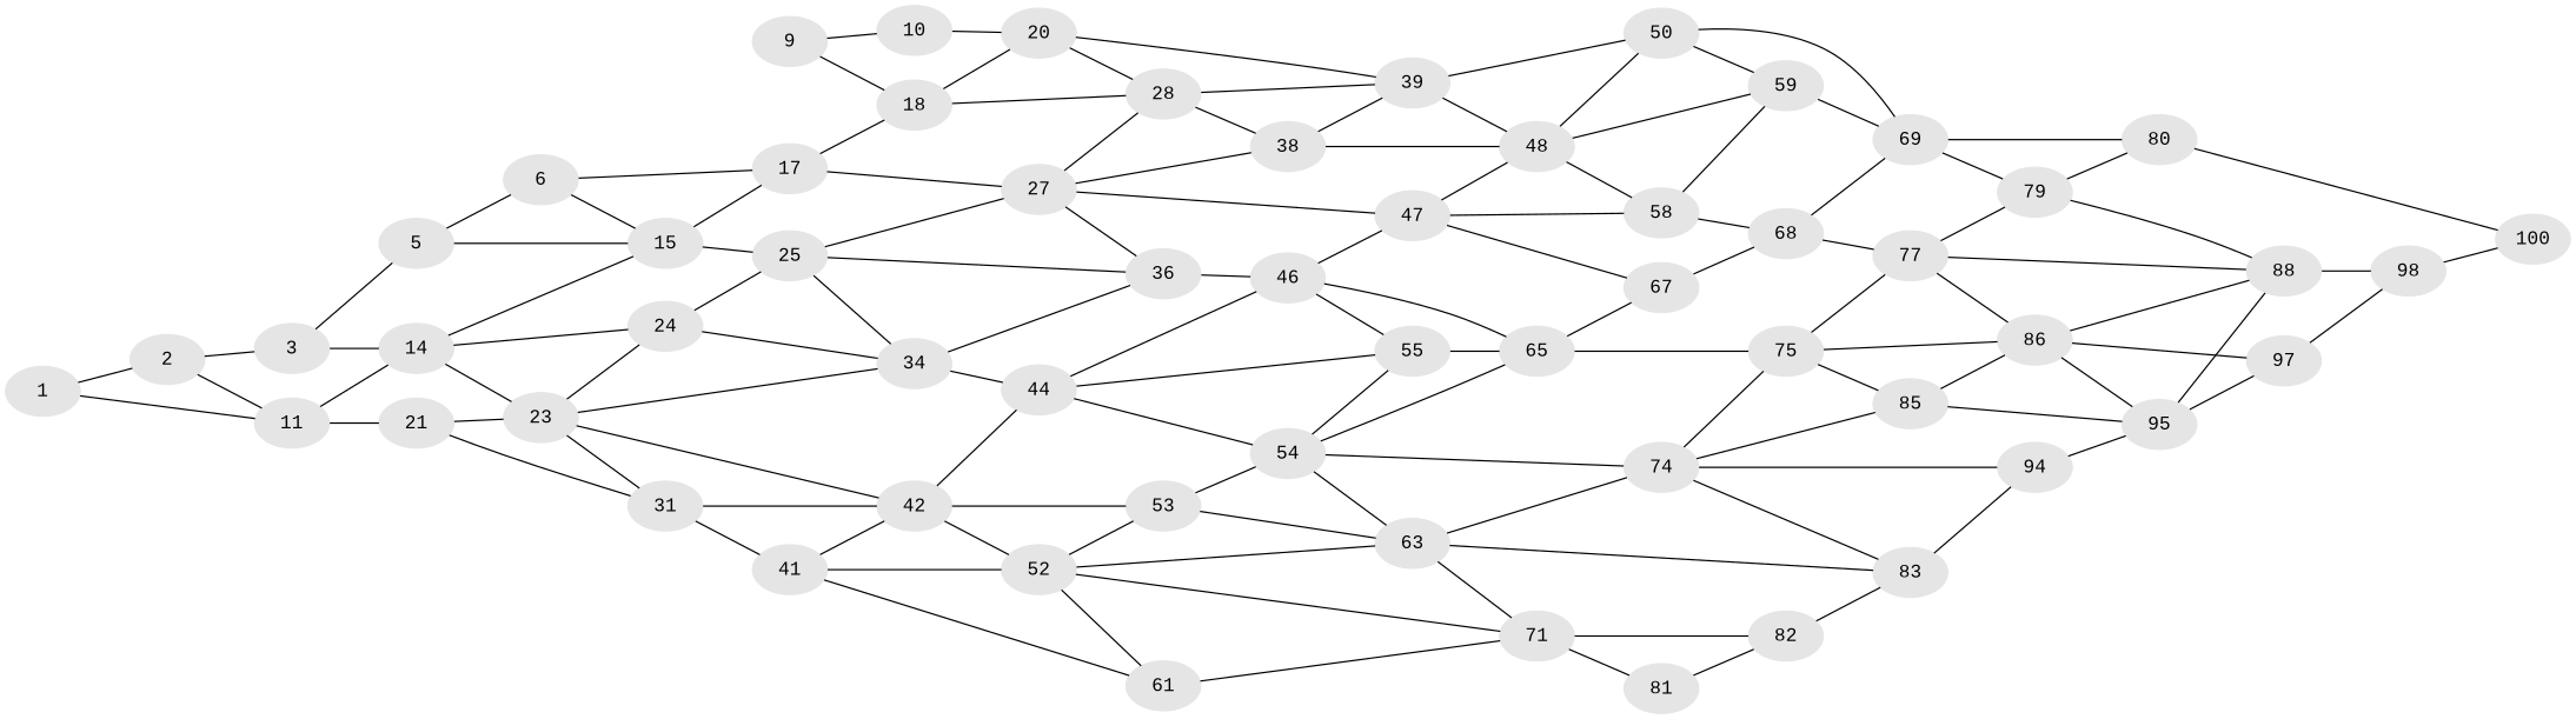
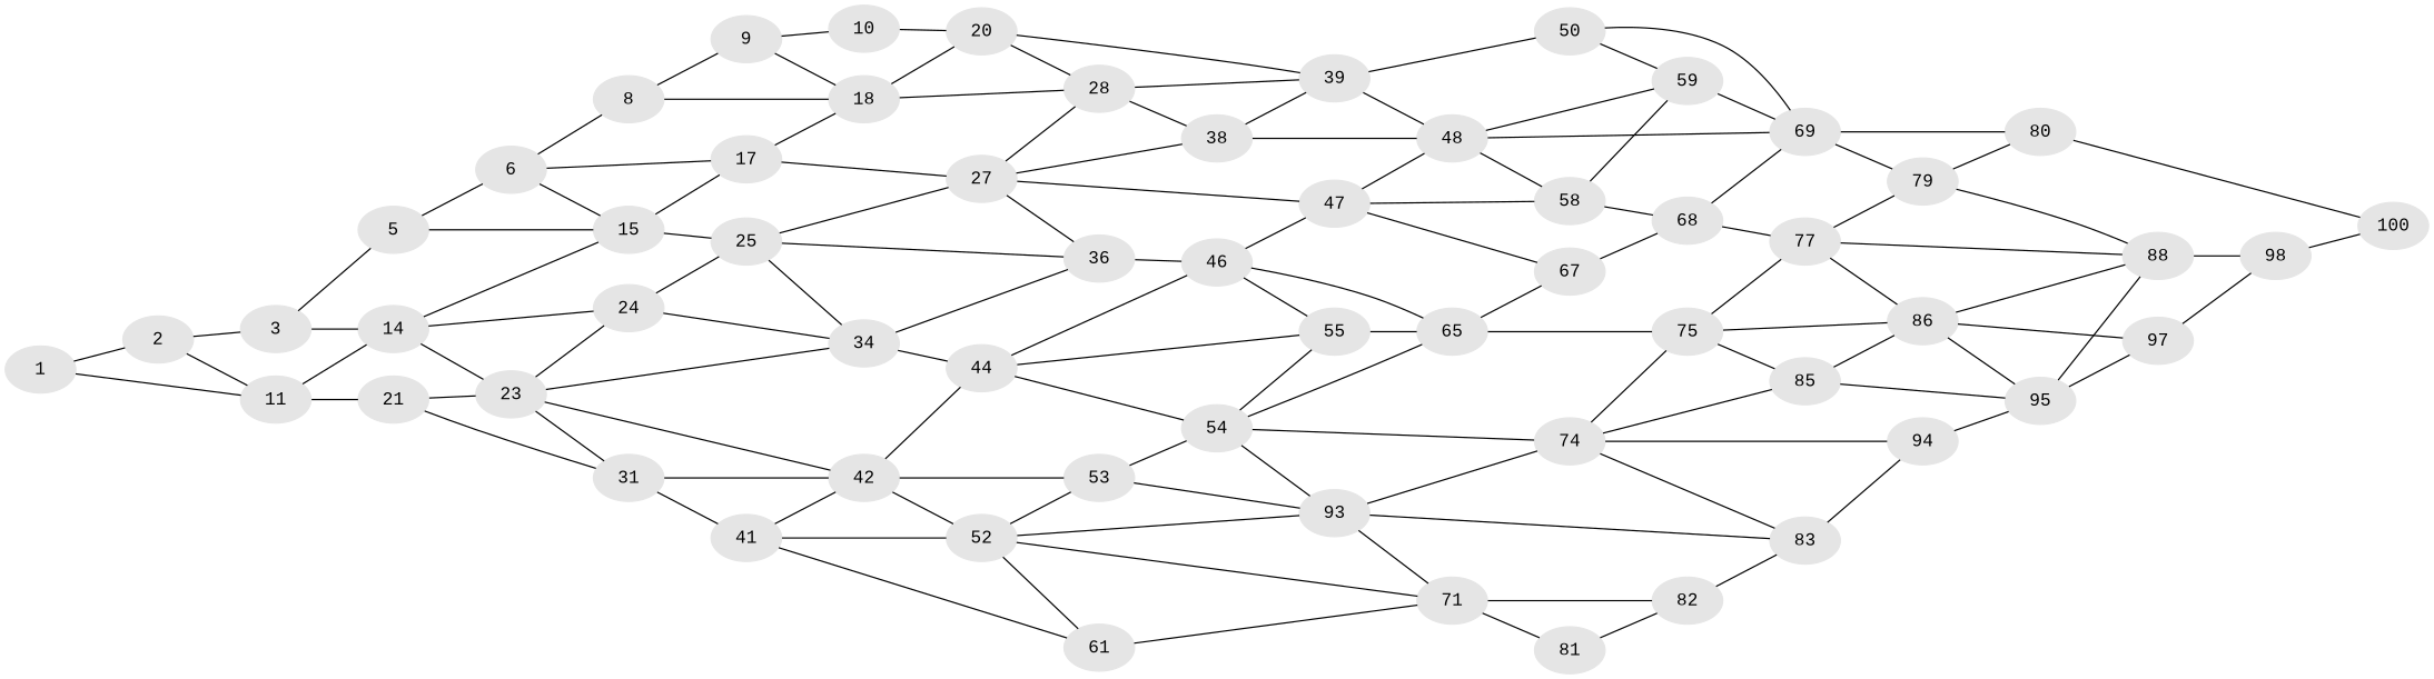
  graph {
    fontname="Liberation Mono"
    rankdir=LR
    node [color=gray90 fontname="Liberation Mono" style=filled]
    edge [fontname="Liberation Mono"]
    1
    2
    11 [super="+12"]
    3 [super="+4"]
    n5 [label=14 super="+14"]
    21 [super="+22"]
    5
    6 [super="+7"]
    15 [super="+16"]
    23 [super="+33"]
    24
+   8
    17
    25 [super="+26"]
    9
    18 [super="+19"]
    27 [super="+37"]
    10
    20 [super="+30"]
    28 [super="+29"]
    39 [super="+40"]
    31 [super="+32"]
    34 [super="+35"]
    42 [super="+43"]
    36
    38
    47 [super="+57"]
    48 [super="+49"]
    50 [super="+60"]
    41 [super="+51"]
    44 [super="+45"]
    52 [super="+62"]
    53
    46 [super="+56"]
    58
    67
    61
    54 [super="+64"]
    55
    65 [super="+66"]
    59
    69 [super="+70"]
-   63 [super="+73"]
+   63 [super="+73" label=93]
    71 [super="+72"]
    74 [super="+84"]
    75 [super="+76"]
    68
    79
    80 [super="+90"]
    83 [super="+93"]
    81 [super="+91"]
    82 [super="+92"]
    85
    94
    77 [super="+78"]
    86 [super="+87"]
    88 [super="+89"]
    100
    95 [super="+96"]
    97
    98 [super="+99"]
    1 -- 2
    1 -- 11
    2 -- 11
    2 -- 3
    11 -- n5
    11 -- 21 [weight=2]
    3 -- n5 [weight=2]
    3 -- 5
    n5 -- 15
    n5 -- 23
    n5 -- 24
    21 -- 23
    21 -- 31 [weight=2]
    5 -- 6
    5 -- 15
    6 -- 15
+   6 -- 8
    6 -- 17
    15 -- 17
    15 -- 25 [weight=2]
    23 -- 24
    23 -- 31
    23 -- 34
    23 -- 42
    24 -- 25
    24 -- 34
+   8 -- 9
+   8 -- 18
    17 -- 18
    17 -- 27
    25 -- 27
    25 -- 34
    25 -- 36
    9 -- 18
    9 -- 10
    18 -- 20
    18 -- 28 [weight=2]
    27 -- 28
    27 -- 36
    27 -- 38
    27 -- 47
    10 -- 20
    20 -- 28
    20 -- 39
    28 -- 39
    28 -- 38
    39 -- 48
    39 -- 50
    31 -- 42
    31 -- 41
    34 -- 36
    34 -- 44 [weight=2]
    42 -- 44
    42 -- 52
    42 -- 53
    36 -- 46
    38 -- 39
    38 -- 48
    47 -- 48
    47 -- 58
    47 -- 67
-   48 -- 50
+   48 -- 69
    48 -- 58
    48 -- 59
    50 -- 59
    50 -- 69
    41 -- 42
    41 -- 52
    41 -- 61
    44 -- 46
    44 -- 54
    44 -- 55
    52 -- 53
    52 -- 61
    52 -- 63
    52 -- 71
    53 -- 54
    53 -- 63
    46 -- 47 [weight=2]
    46 -- 55
    46 -- 65
    58 -- 59
    58 -- 68
    67 -- 68
    61 -- 71
    54 -- 55
    54 -- 65
    54 -- 63
    54 -- 74
    55 -- 65
    65 -- 67
    65 -- 75 [weight=2]
    59 -- 69
    69 -- 79
    69 -- 80
    63 -- 71
    63 -- 74
    63 -- 83
    71 -- 81
    71 -- 82
    74 -- 75
    74 -- 83
    74 -- 85
    74 -- 94
    75 -- 85
    75 -- 77
    75 -- 86
    68 -- 69
    68 -- 77
    79 -- 80
    79 -- 88
    80 -- 100
    83 -- 94
    81 -- 82 [weight=2]
    82 -- 83 [weight=2]
    85 -- 86
    85 -- 95
    94 -- 95
    77 -- 79
    77 -- 86
    77 -- 88
    86 -- 88
    86 -- 95
    86 -- 97
    88 -- 98 [weight=2]
    95 -- 88
    95 -- 97
    97 -- 98
    98 -- 100
  }
